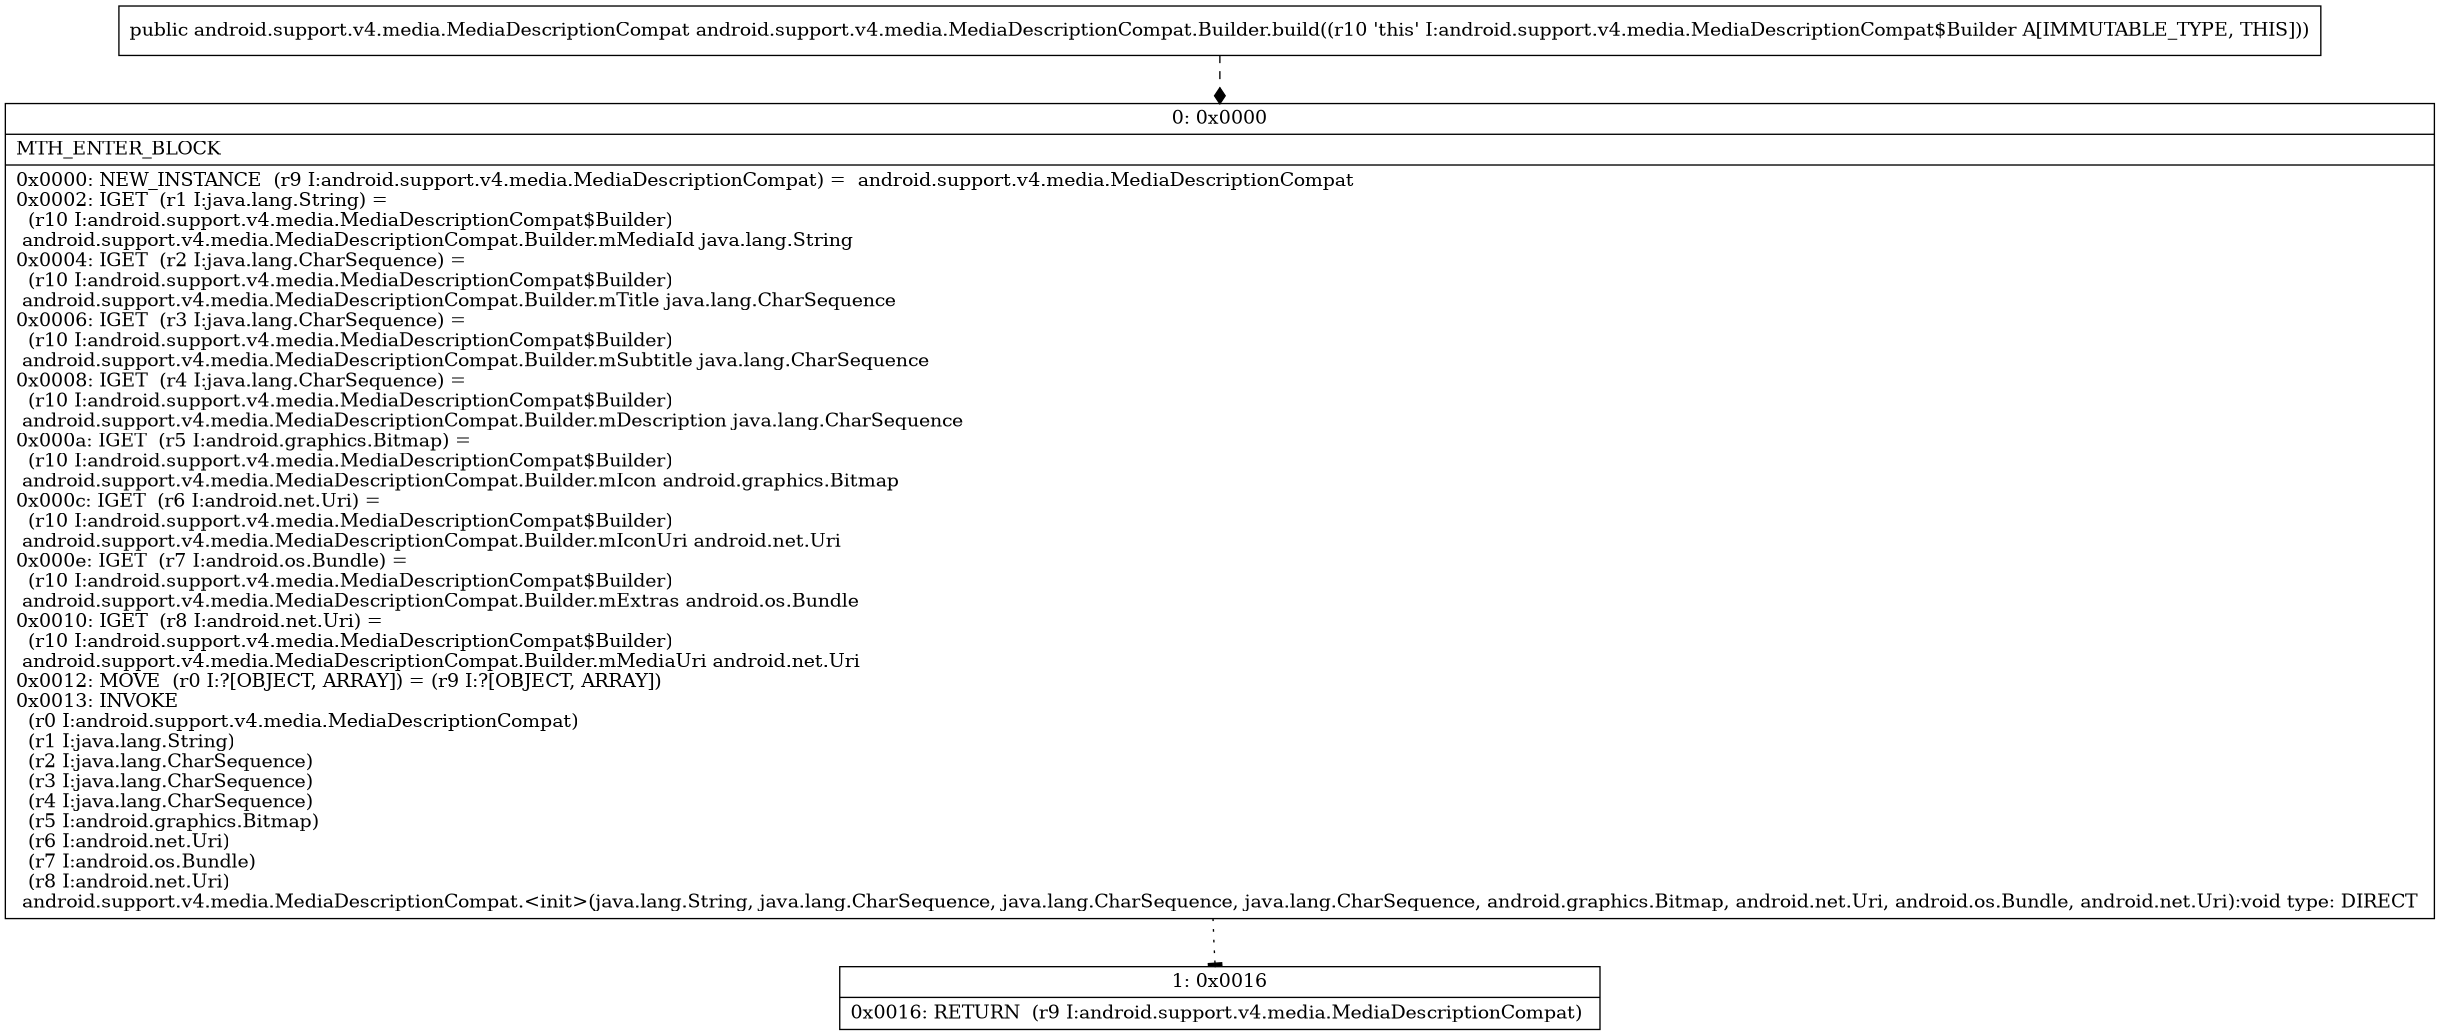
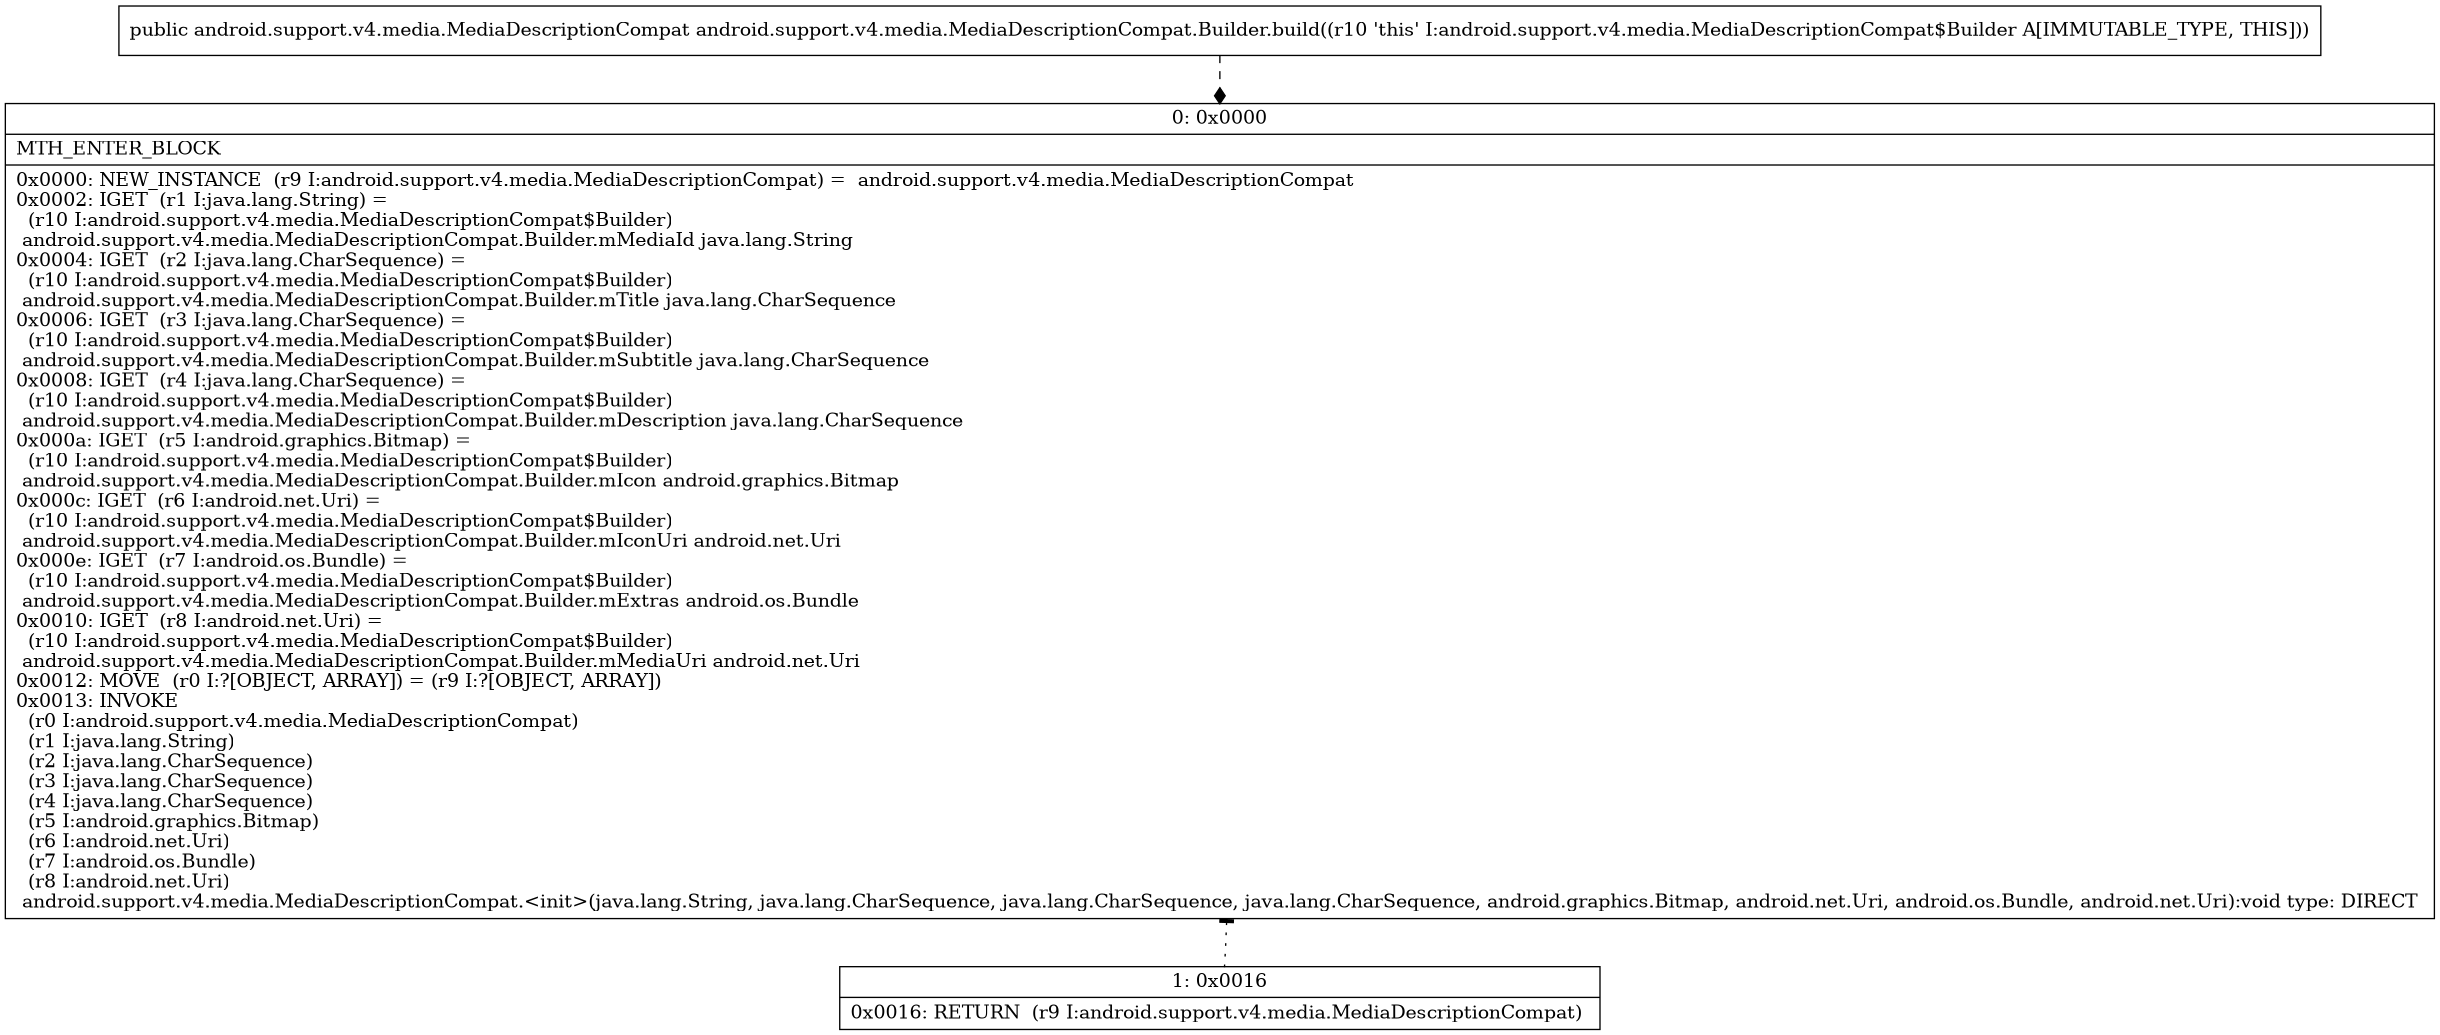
  digraph {
    node [shape=record]
    n1 [label="{0\:\ 0x0000|MTH_ENTER_BLOCK\l|0x0000: NEW_INSTANCE  (r9 I:android.support.v4.media.MediaDescriptionCompat) =  android.support.v4.media.MediaDescriptionCompat \l0x0002: IGET  (r1 I:java.lang.String) = \l  (r10 I:android.support.v4.media.MediaDescriptionCompat$Builder)\l android.support.v4.media.MediaDescriptionCompat.Builder.mMediaId java.lang.String \l0x0004: IGET  (r2 I:java.lang.CharSequence) = \l  (r10 I:android.support.v4.media.MediaDescriptionCompat$Builder)\l android.support.v4.media.MediaDescriptionCompat.Builder.mTitle java.lang.CharSequence \l0x0006: IGET  (r3 I:java.lang.CharSequence) = \l  (r10 I:android.support.v4.media.MediaDescriptionCompat$Builder)\l android.support.v4.media.MediaDescriptionCompat.Builder.mSubtitle java.lang.CharSequence \l0x0008: IGET  (r4 I:java.lang.CharSequence) = \l  (r10 I:android.support.v4.media.MediaDescriptionCompat$Builder)\l android.support.v4.media.MediaDescriptionCompat.Builder.mDescription java.lang.CharSequence \l0x000a: IGET  (r5 I:android.graphics.Bitmap) = \l  (r10 I:android.support.v4.media.MediaDescriptionCompat$Builder)\l android.support.v4.media.MediaDescriptionCompat.Builder.mIcon android.graphics.Bitmap \l0x000c: IGET  (r6 I:android.net.Uri) = \l  (r10 I:android.support.v4.media.MediaDescriptionCompat$Builder)\l android.support.v4.media.MediaDescriptionCompat.Builder.mIconUri android.net.Uri \l0x000e: IGET  (r7 I:android.os.Bundle) = \l  (r10 I:android.support.v4.media.MediaDescriptionCompat$Builder)\l android.support.v4.media.MediaDescriptionCompat.Builder.mExtras android.os.Bundle \l0x0010: IGET  (r8 I:android.net.Uri) = \l  (r10 I:android.support.v4.media.MediaDescriptionCompat$Builder)\l android.support.v4.media.MediaDescriptionCompat.Builder.mMediaUri android.net.Uri \l0x0012: MOVE  (r0 I:?[OBJECT, ARRAY]) = (r9 I:?[OBJECT, ARRAY]) \l0x0013: INVOKE  \l  (r0 I:android.support.v4.media.MediaDescriptionCompat)\l  (r1 I:java.lang.String)\l  (r2 I:java.lang.CharSequence)\l  (r3 I:java.lang.CharSequence)\l  (r4 I:java.lang.CharSequence)\l  (r5 I:android.graphics.Bitmap)\l  (r6 I:android.net.Uri)\l  (r7 I:android.os.Bundle)\l  (r8 I:android.net.Uri)\l android.support.v4.media.MediaDescriptionCompat.\<init\>(java.lang.String, java.lang.CharSequence, java.lang.CharSequence, java.lang.CharSequence, android.graphics.Bitmap, android.net.Uri, android.os.Bundle, android.net.Uri):void type: DIRECT \l}"]
    n2 [label="{1\:\ 0x0016|0x0016: RETURN  (r9 I:android.support.v4.media.MediaDescriptionCompat) \l}"]
    n3 [label="{public android.support.v4.media.MediaDescriptionCompat android.support.v4.media.MediaDescriptionCompat.Builder.build((r10 'this' I:android.support.v4.media.MediaDescriptionCompat$Builder A[IMMUTABLE_TYPE, THIS])) }"]
-   n1 -> n2 [style=dotted arrowhead=tee]
+   n2 -> n1 [style=dotted arrowhead=tee]
    n3 -> n1 [style=dashed arrowhead=diamond]
  }
